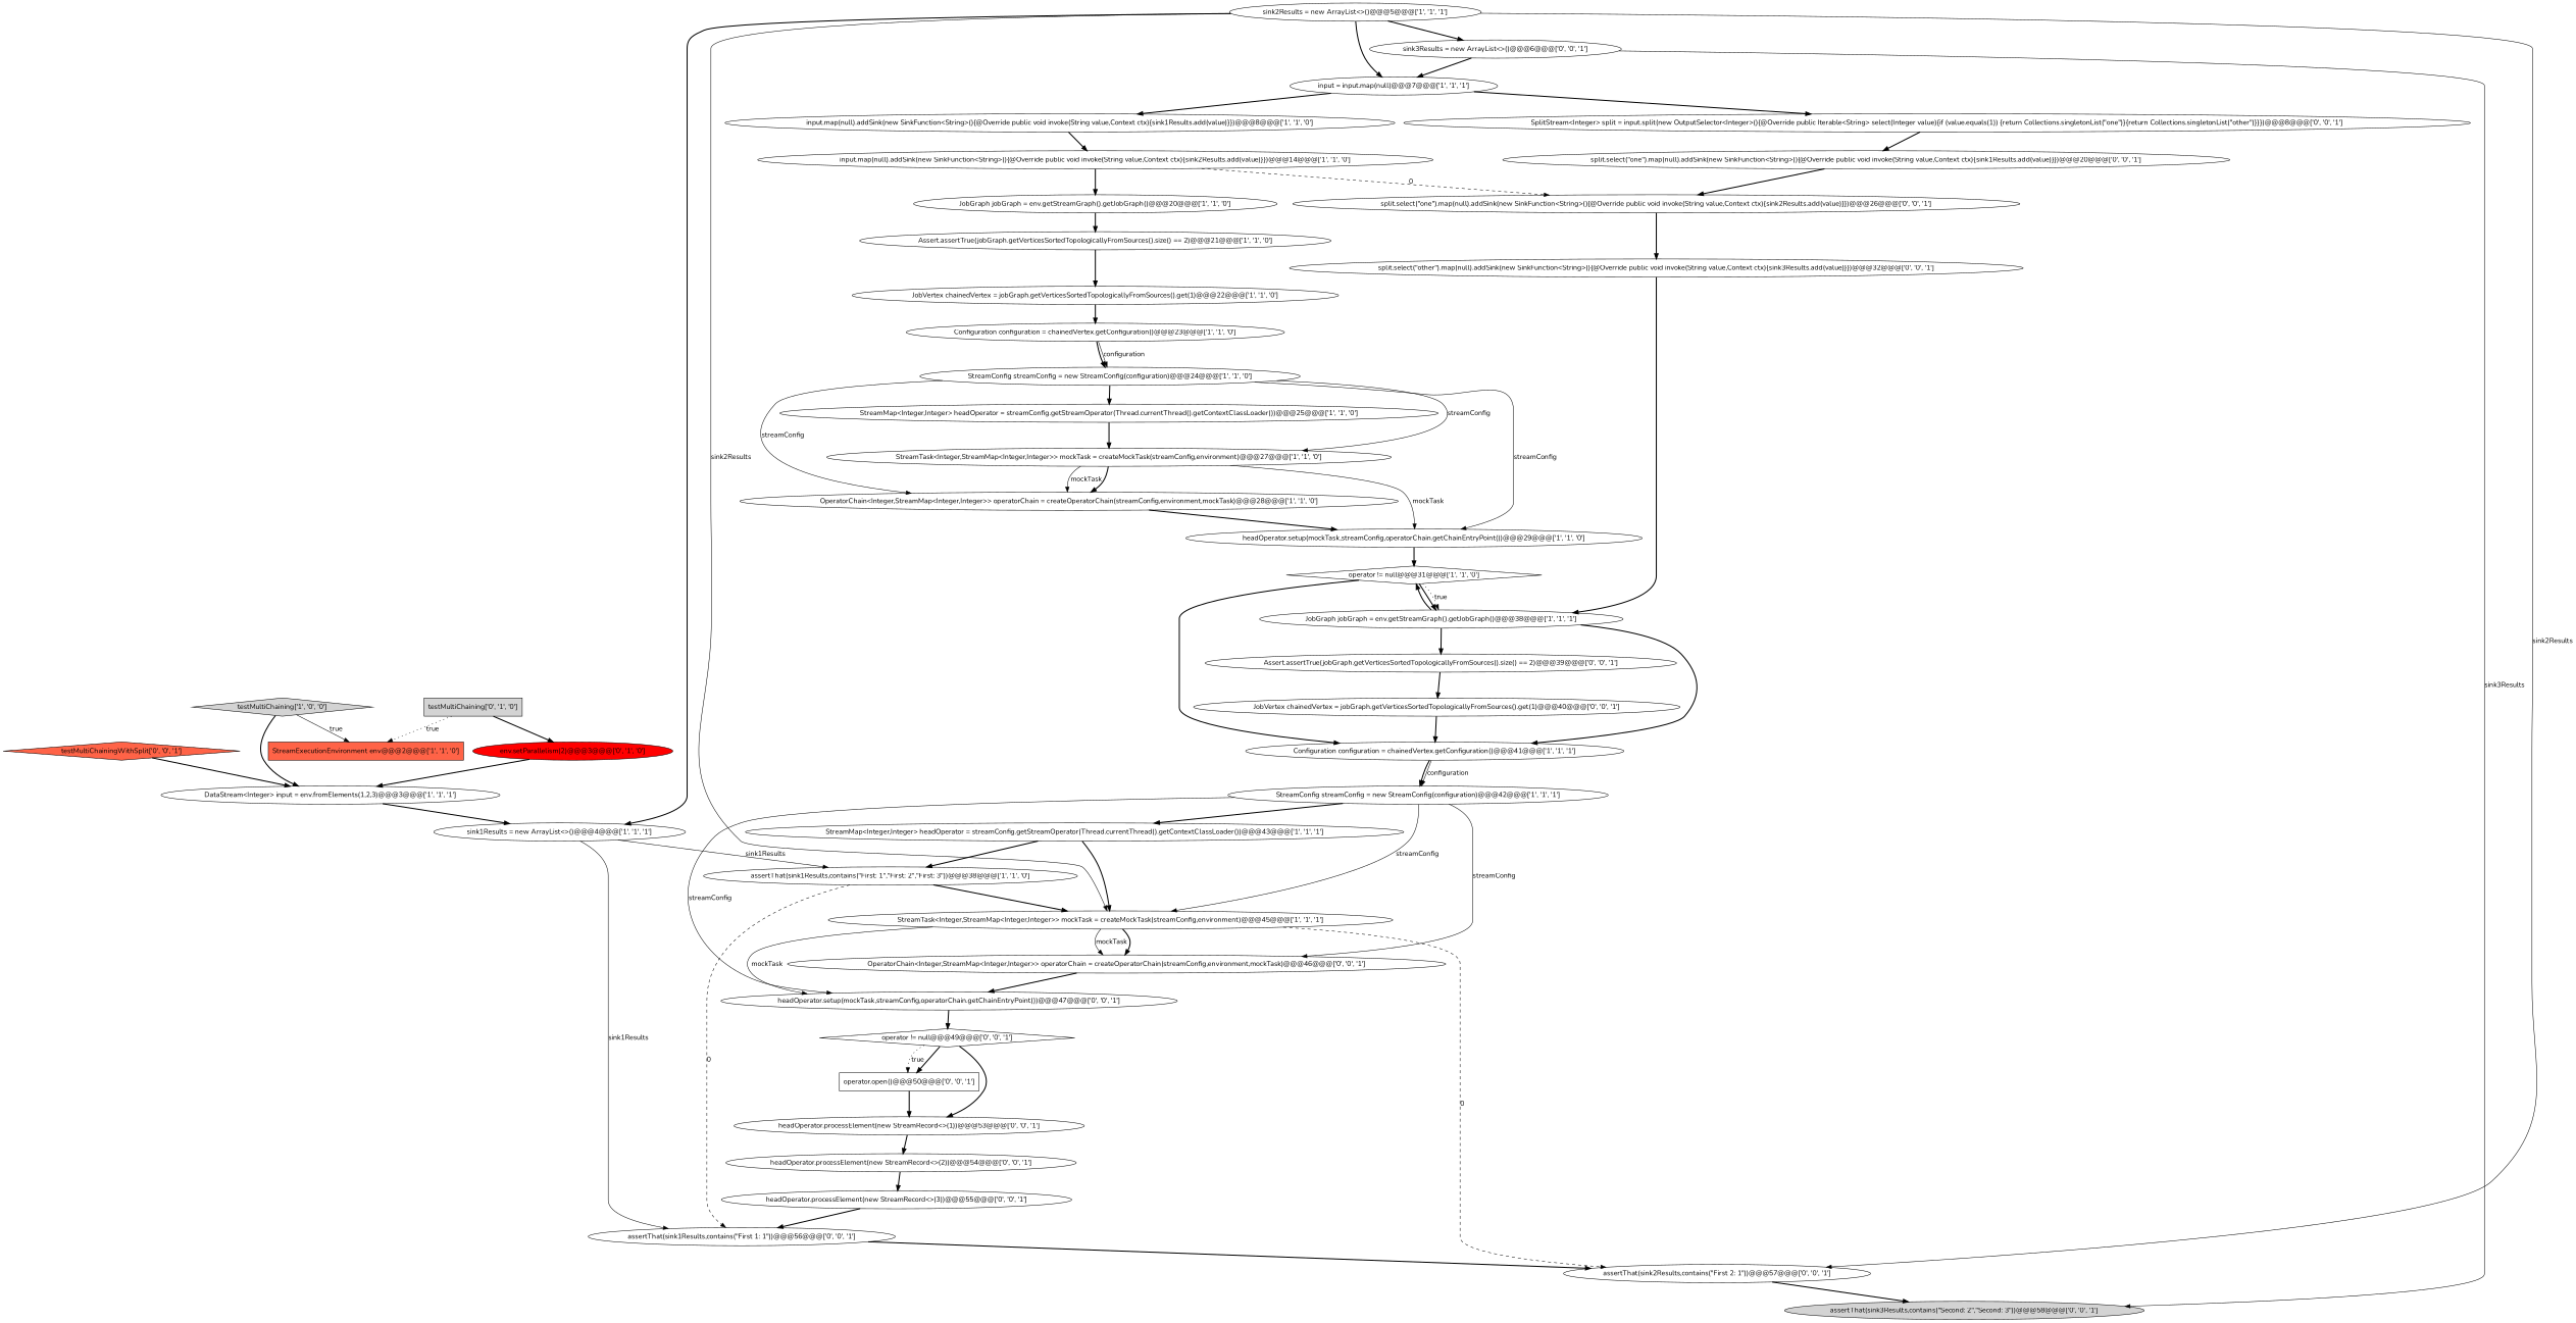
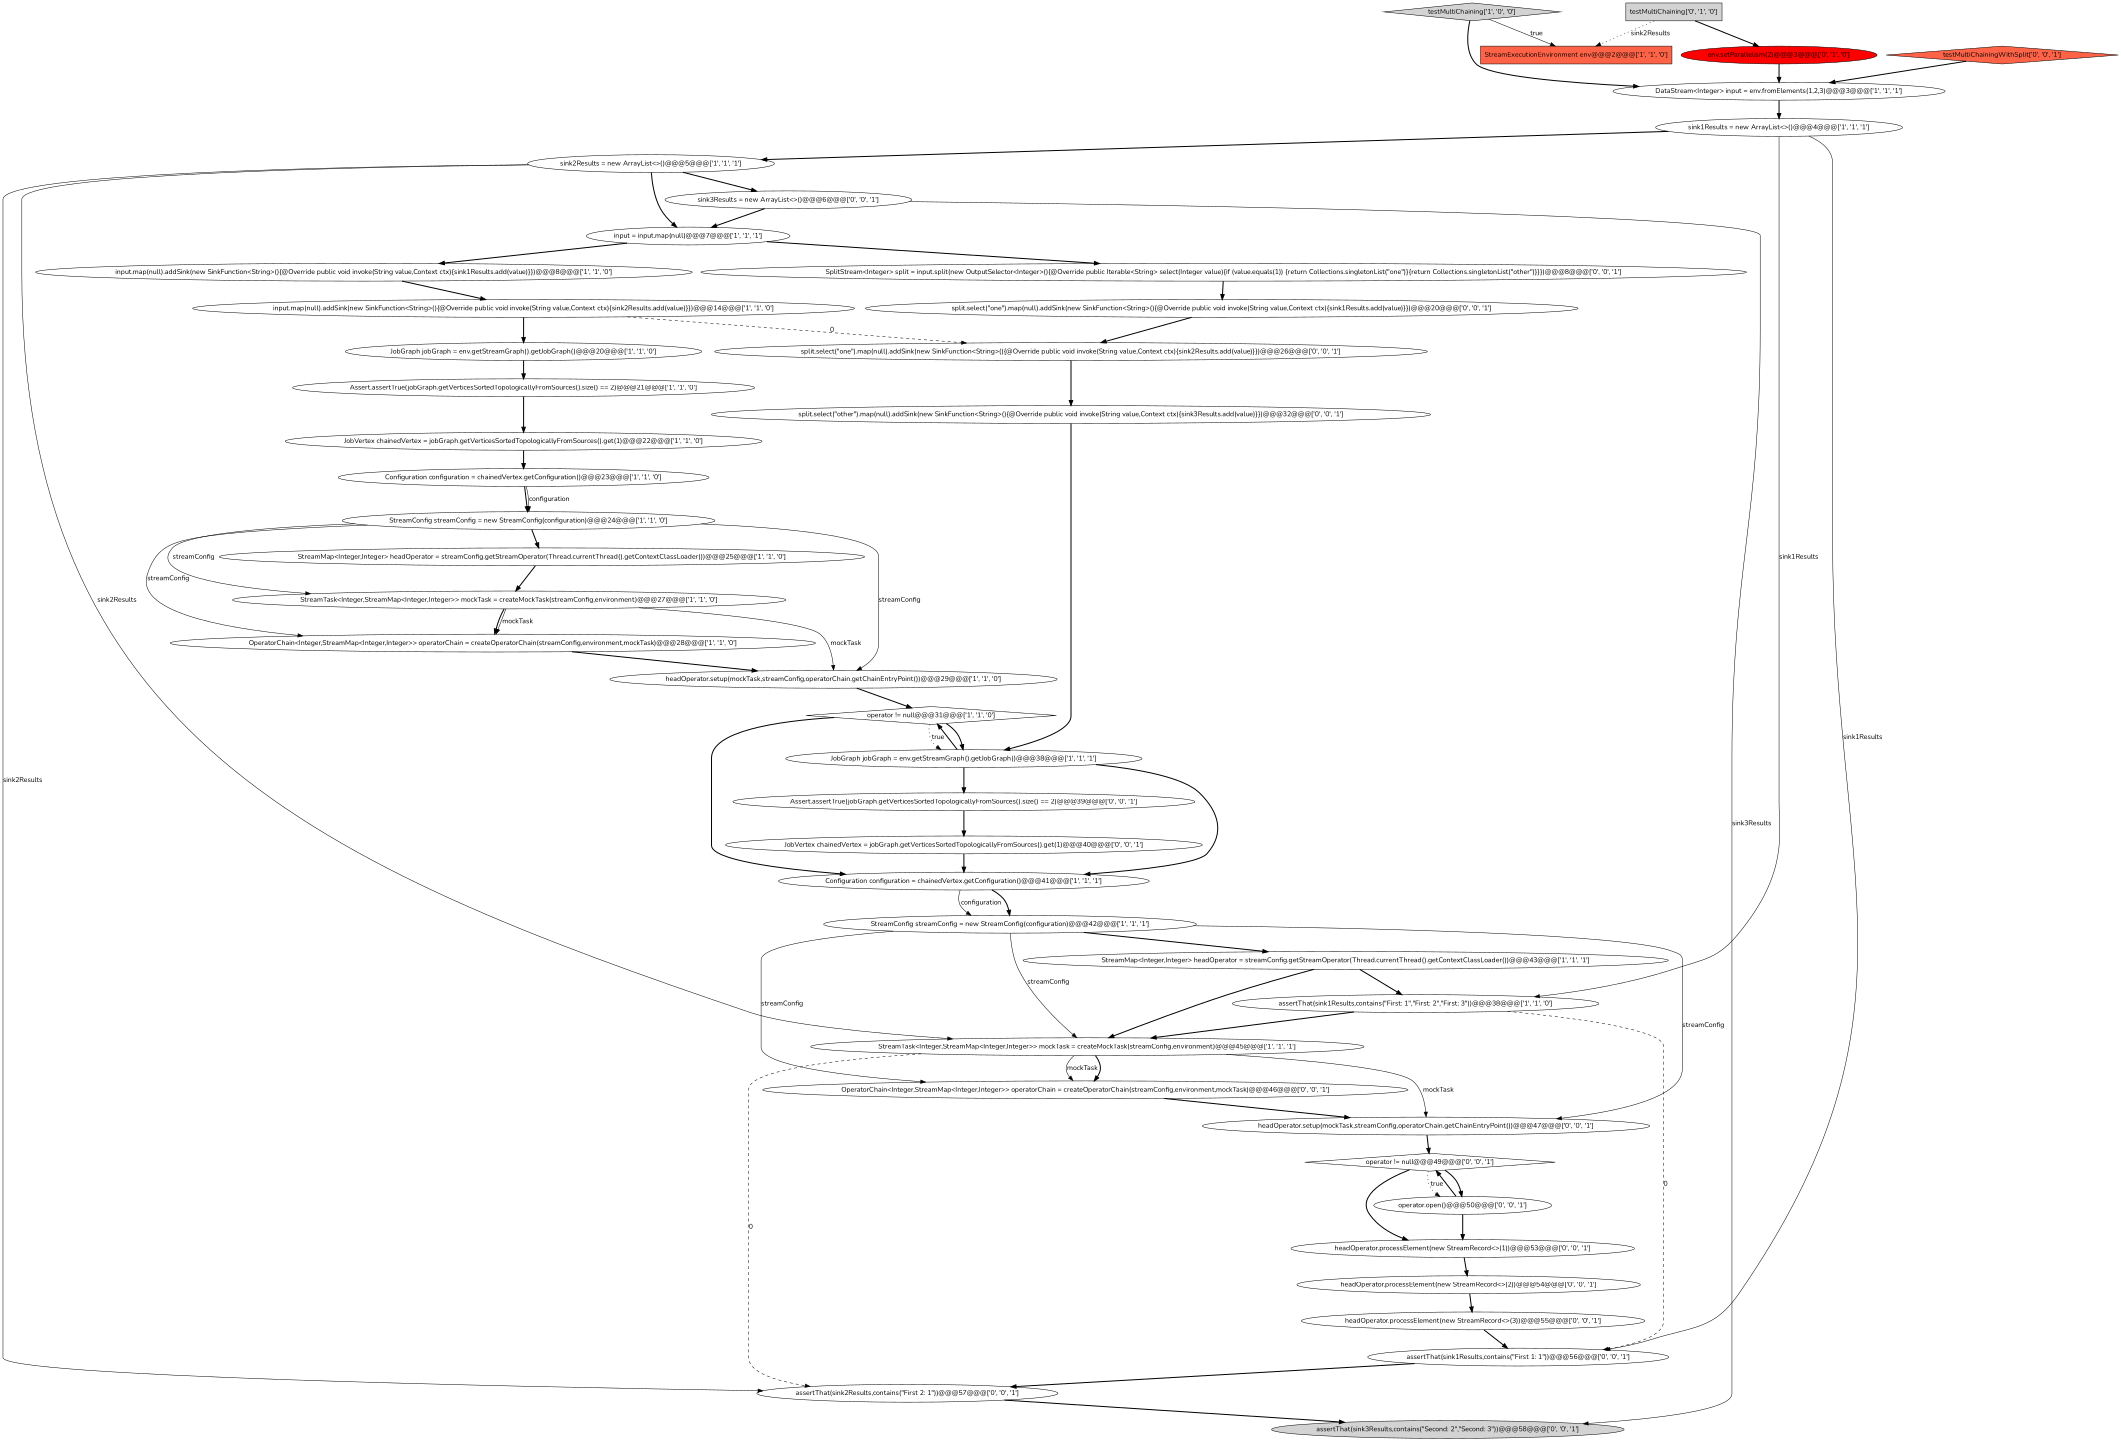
  digraph {
    fontname=Nunito
    node [fillcolor=white fontname=Nunito shape=ellipse style=filled]
    edge [fontname=Nunito style=bold]
    n1 [label="StreamTask<Integer,StreamMap<Integer,Integer>> mockTask = createMockTask(streamConfig,environment)@@@27@@@['1', '1', '0']"]
    n2 [label="OperatorChain<Integer,StreamMap<Integer,Integer>> operatorChain = createOperatorChain(streamConfig,environment,mockTask)@@@28@@@['1', '1', '0']"]
    n3 [label="headOperator.setup(mockTask,streamConfig,operatorChain.getChainEntryPoint())@@@29@@@['1', '1', '0']"]
    n4 [label="operator != null@@@31@@@['1', '1', '0']" shape=diamond]
    n5 [label="StreamMap<Integer,Integer> headOperator = streamConfig.getStreamOperator(Thread.currentThread().getContextClassLoader())@@@43@@@['1', '1', '1']"]
    n6 [label="StreamTask<Integer,StreamMap<Integer,Integer>> mockTask = createMockTask(streamConfig,environment)@@@45@@@['1', '1', '1']"]
    n7 [label="assertThat(sink1Results,contains(\"First: 1\",\"First: 2\",\"First: 3\"))@@@38@@@['1', '1', '0']"]
    n8 [label="assertThat(sink2Results,contains(\"First 2: 1\"))@@@57@@@['0', '0', '1']"]
    n9 [label="headOperator.setup(mockTask,streamConfig,operatorChain.getChainEntryPoint())@@@47@@@['0', '0', '1']"]
    n10 [label="OperatorChain<Integer,StreamMap<Integer,Integer>> operatorChain = createOperatorChain(streamConfig,environment,mockTask)@@@46@@@['0', '0', '1']"]
    n11 [label="assertThat(sink1Results,contains(\"First 1: 1\"))@@@56@@@['0', '0', '1']"]
    n12 [fillcolor=lightgray label="assertThat(sink3Results,contains(\"Second: 2\",\"Second: 3\"))@@@58@@@['0', '0', '1']"]
    n13 [label="operator != null@@@49@@@['0', '0', '1']" shape=diamond]
    n14 [label="Assert.assertTrue(jobGraph.getVerticesSortedTopologicallyFromSources().size() == 2)@@@39@@@['0', '0', '1']"]
    n15 [label="JobVertex chainedVertex = jobGraph.getVerticesSortedTopologicallyFromSources().get(1)@@@40@@@['0', '0', '1']"]
    n16 [label="Configuration configuration = chainedVertex.getConfiguration()@@@41@@@['1', '1', '1']"]
    n17 [label="JobGraph jobGraph = env.getStreamGraph().getJobGraph()@@@20@@@['1', '1', '0']"]
    n18 [label="Assert.assertTrue(jobGraph.getVerticesSortedTopologicallyFromSources().size() == 2)@@@21@@@['1', '1', '0']"]
    n19 [label="JobVertex chainedVertex = jobGraph.getVerticesSortedTopologicallyFromSources().get(1)@@@22@@@['1', '1', '0']"]
    n20 [label="JobGraph jobGraph = env.getStreamGraph().getJobGraph()@@@38@@@['1', '1', '1']"]
    n21 [label="StreamConfig streamConfig = new StreamConfig(configuration)@@@42@@@['1', '1', '1']"]
    n22 [label="headOperator.processElement(new StreamRecord<>(1))@@@53@@@['0', '0', '1']"]
    n23 [label="headOperator.processElement(new StreamRecord<>(2))@@@54@@@['0', '0', '1']"]
    n24 [label="headOperator.processElement(new StreamRecord<>(3))@@@55@@@['0', '0', '1']"]
    n25 [fillcolor=lightgray label="testMultiChaining['1', '0', '0']" shape=diamond]
    n26 [fillcolor=tomato label="StreamExecutionEnvironment env@@@2@@@['1', '1', '0']" shape=box]
    n27 [label="DataStream<Integer> input = env.fromElements(1,2,3)@@@3@@@['1', '1', '1']"]
    n28 [label="sink1Results = new ArrayList<>()@@@4@@@['1', '1', '1']"]
    n29 [label="StreamMap<Integer,Integer> headOperator = streamConfig.getStreamOperator(Thread.currentThread().getContextClassLoader())@@@25@@@['1', '1', '0']"]
    n30 [label="sink2Results = new ArrayList<>()@@@5@@@['1', '1', '1']"]
    n31 [label="sink3Results = new ArrayList<>()@@@6@@@['0', '0', '1']"]
    n32 [label="input = input.map(null)@@@7@@@['1', '1', '1']"]
    n33 [label="SplitStream<Integer> split = input.split(new OutputSelector<Integer>(){@Override public Iterable<String> select(Integer value){if (value.equals(1)) {return Collections.singletonList(\"one\")}{return Collections.singletonList(\"other\")}}})@@@8@@@['0', '0', '1']"]
    n34 [label="input.map(null).addSink(new SinkFunction<String>(){@Override public void invoke(String value,Context ctx){sink1Results.add(value)}})@@@8@@@['1', '1', '0']"]
    n35 [label="Configuration configuration = chainedVertex.getConfiguration()@@@23@@@['1', '1', '0']"]
    n36 [label="StreamConfig streamConfig = new StreamConfig(configuration)@@@24@@@['1', '1', '0']"]
-   n37 [label="operator.open()@@@50@@@['0', '0', '1']" shape=box]
+   n37 [label="operator.open()@@@50@@@['0', '0', '1']"]
    n38 [label="split.select(\"one\").map(null).addSink(new SinkFunction<String>(){@Override public void invoke(String value,Context ctx){sink1Results.add(value)}})@@@20@@@['0', '0', '1']"]
    n39 [label="split.select(\"one\").map(null).addSink(new SinkFunction<String>(){@Override public void invoke(String value,Context ctx){sink2Results.add(value)}})@@@26@@@['0', '0', '1']"]
    n40 [label="split.select(\"other\").map(null).addSink(new SinkFunction<String>(){@Override public void invoke(String value,Context ctx){sink3Results.add(value)}})@@@32@@@['0', '0', '1']"]
    n41 [fillcolor=lightgray label="testMultiChaining['0', '1', '0']" shape=box]
    n42 [fillcolor=red label="env.setParallelism(2)@@@3@@@['0', '1', '0']"]
    n43 [label="input.map(null).addSink(new SinkFunction<String>(){@Override public void invoke(String value,Context ctx){sink2Results.add(value)}})@@@14@@@['1', '1', '0']"]
    n44 [fillcolor=tomato label="testMultiChainingWithSplit['0', '0', '1']" shape=diamond]
    n1 -> n2 [label=mockTask style=solid]
    n1 -> n2
    n1 -> n3 [label=mockTask style=solid]
    n2 -> n3
    n3 -> n4
    n4 -> n16
    n4 -> n20
    n4 -> n20 [label=true style=dotted]
    n5 -> n6
    n5 -> n7
    n6 -> n8 [label=0 style=dashed]
    n6 -> n9 [label=mockTask style=solid]
    n6 -> n10
    n6 -> n10 [label=mockTask style=solid]
    n7 -> n6
    n7 -> n11 [label=0 style=dashed]
    n8 -> n12
    n9 -> n13
    n10 -> n9
    n11 -> n8
    n13 -> n22
    n13 -> n37
    n13 -> n37 [label=true style=dotted]
    n14 -> n15
    n15 -> n16
    n16 -> n21
    n16 -> n21 [label=configuration style=solid]
    n17 -> n18
    n18 -> n19
    n19 -> n35
    n20 -> n4
    n20 -> n14
    n20 -> n16
    n21 -> n5
    n21 -> n6 [label=streamConfig style=solid]
    n21 -> n9 [label=streamConfig style=solid]
    n21 -> n10 [label=streamConfig style=solid]
    n22 -> n23
    n23 -> n24
    n24 -> n11
    n25 -> n26 [label=true style=solid]
    n25 -> n27
    n27 -> n28
    n28 -> n7 [label=sink1Results style=solid]
    n28 -> n11 [label=sink1Results style=solid]
-   n30 -> n28
+   n28 -> n30
    n29 -> n1
    n30 -> n6 [label=sink2Results style=solid]
    n30 -> n8 [label=sink2Results style=solid]
    n30 -> n31
    n30 -> n32
    n31 -> n12 [label=sink3Results style=solid]
    n31 -> n32
    n32 -> n33
    n32 -> n34
    n33 -> n38
    n34 -> n43
    n35 -> n36 [label=configuration style=solid]
    n35 -> n36
    n36 -> n1 [label=streamConfig style=solid]
    n36 -> n2 [label=streamConfig style=solid]
    n36 -> n3 [label=streamConfig style=solid]
    n36 -> n29
+   n37 -> n13
    n37 -> n22
    n38 -> n39
    n39 -> n40
    n40 -> n20
-   n41 -> n26 [label=true style=dotted]
+   n41 -> n26 [label=sink2Results style=dotted]
    n41 -> n42
    n42 -> n27
    n43 -> n17
    n43 -> n39 [label=0 style=dashed]
    n44 -> n27
  }
